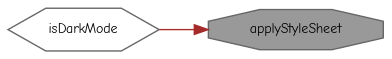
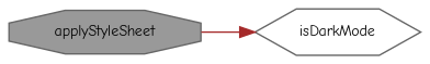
  digraph {
    rankdir=LR
    fontname="Comic Neue"
    node [fontname="Comic Neue" fontsize=10 style=filled]
    n1 [color=gray40 fillcolor=grey60 fontcolor=black height=0.2 label=applyStyleSheet shape=octagon width=0.4]
    n2 [color=grey40 fillcolor=white height=0.2 label=isDarkMode shape=hexagon width=0.4]
-   n2 -> n1 [color=brown fontname="Comic Neue" fontsize=10 labelfontname=Helvetica labelfontsize=10 style=solid]
+   n1 -> n2 [color=brown fontname="Comic Neue" fontsize=10 labelfontname=Helvetica labelfontsize=10 style=solid]
  }
